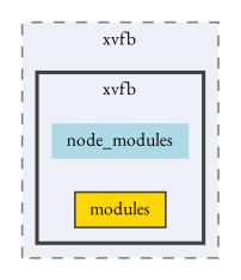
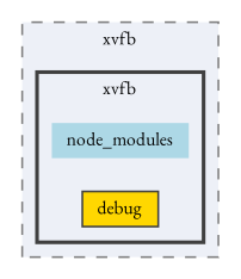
  digraph {
    compound=true
    rankdir=LR
    fontname="EB Garamond"
    node [fontname="EB Garamond" fontsize=10 style=filled]
    n1 [height=0.2 label=node_modules shape=plaintext width=0.4 fillcolor=lightblue]
-   n2 [color=grey25 fillcolor=gold height=0.2 label=modules shape=box width=0.4]
+   n2 [color=grey25 fillcolor=gold height=0.2 label=debug shape=box width=0.4]
    subgraph cluster_1 {
      bgcolor="#edf0f7"
      fontsize=10
      label=xvfb
      pencolor=grey50
      style="filled,dashed"
      subgraph cluster_2 {
        bgcolor="#edf0f7"
        fontsize=10
        pencolor=grey25
        style="filled,bold"
        n1
        n2
      }
    }
  }
